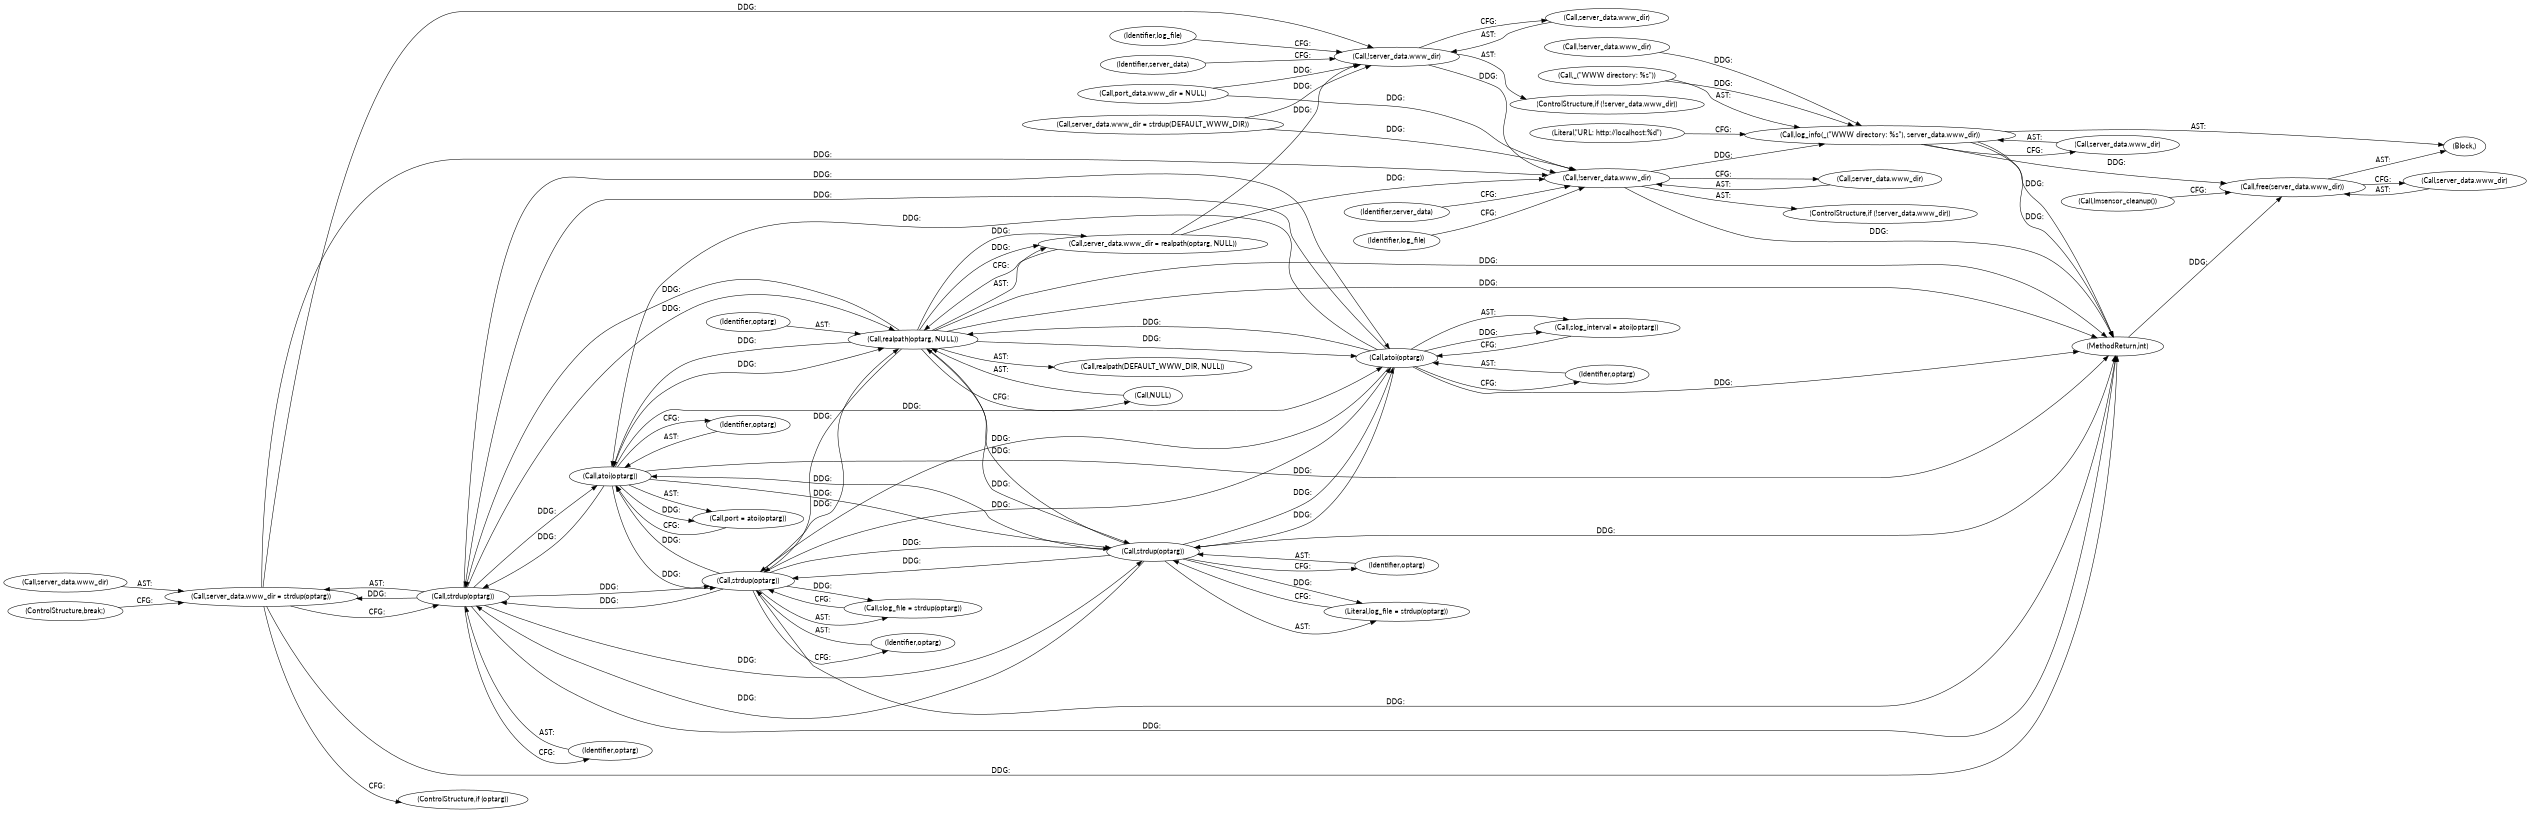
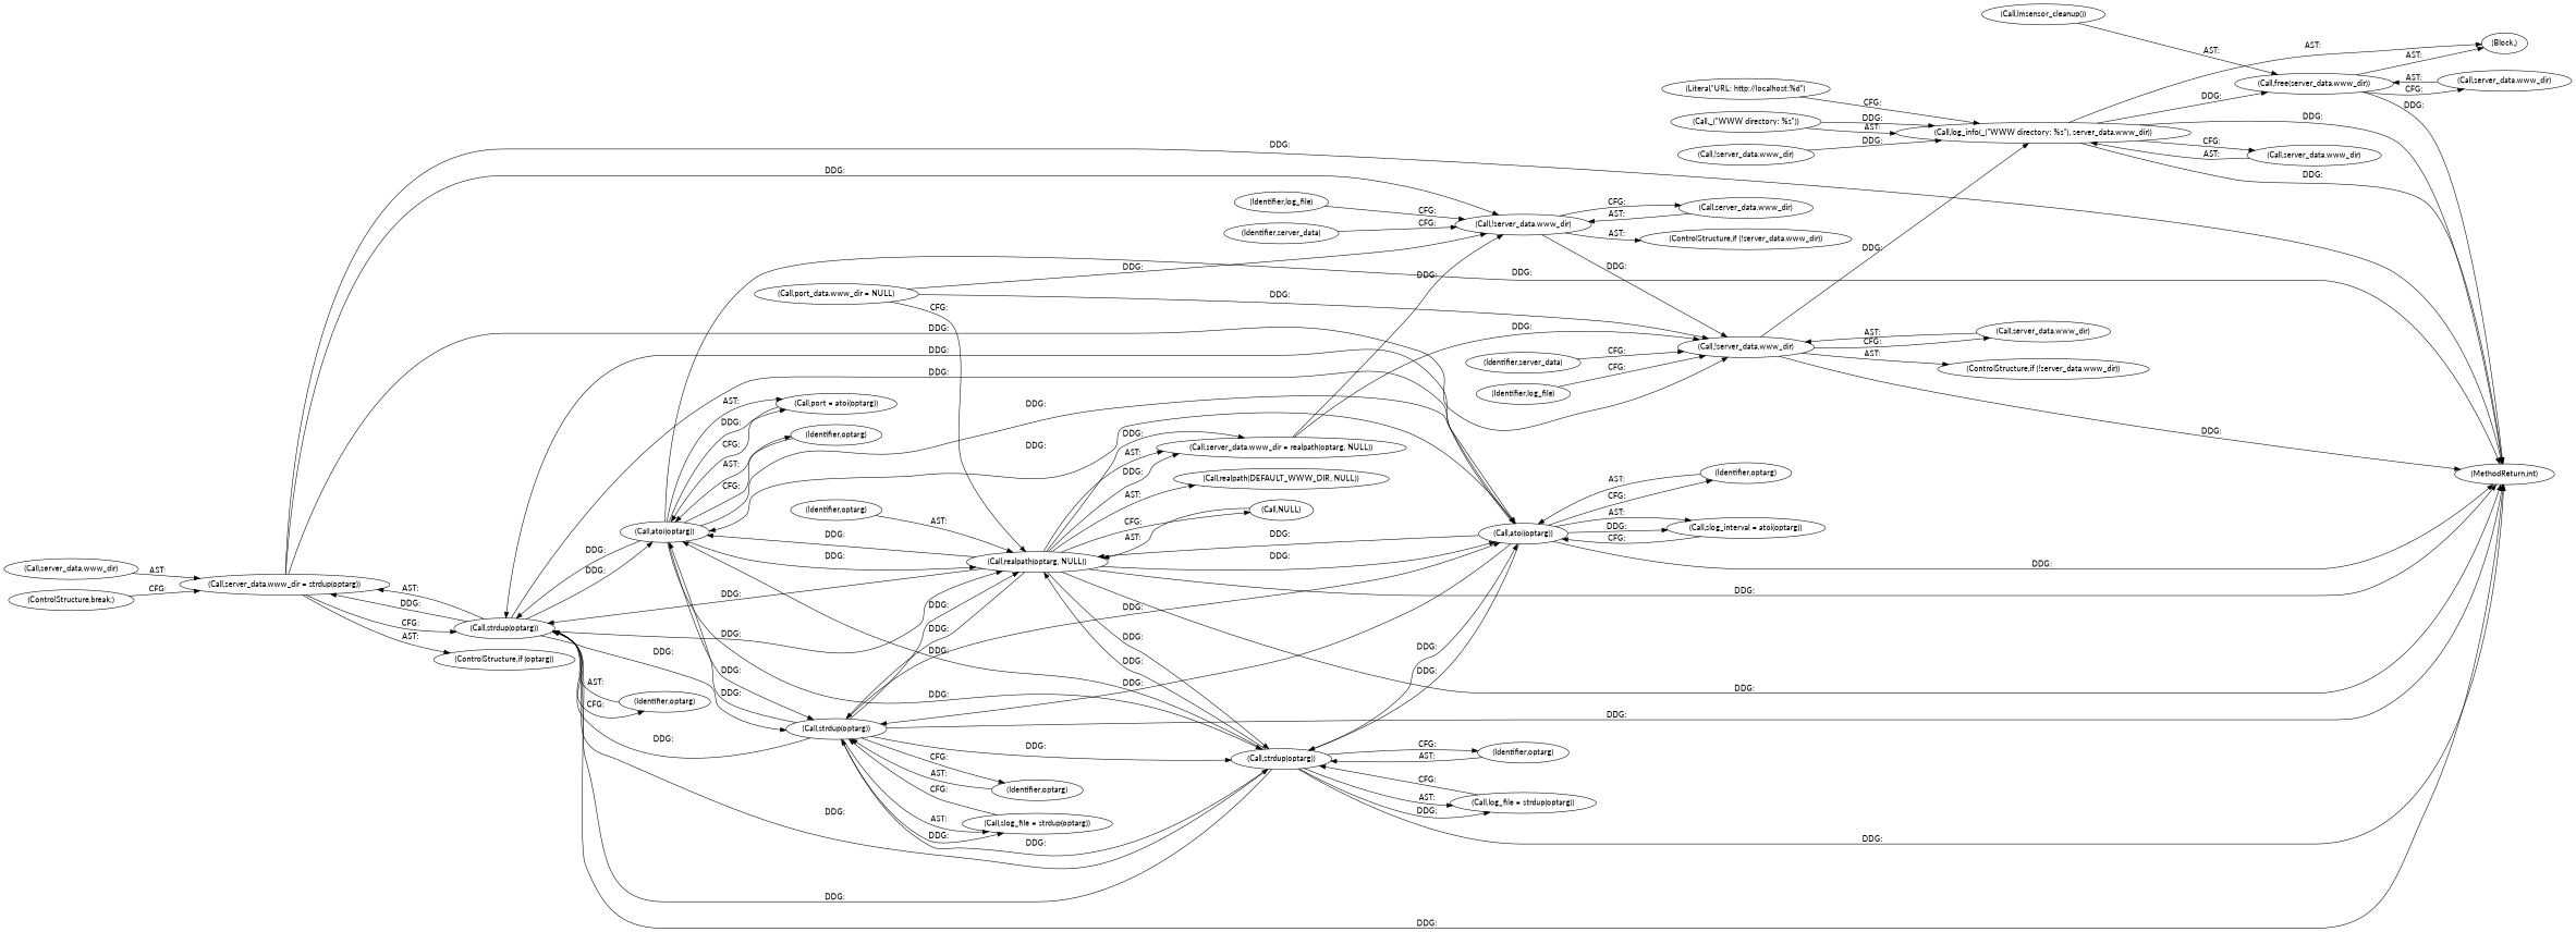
  digraph {
    fontname=Lato
    rankdir=LR
    node [fontname=Lato]
    edge [fontname=Lato]
    n1 [label="(Call,server_data.www_dir = strdup(optarg))"]
    n2 [label="(Call,strdup(optarg))"]
    n3 [label="(Call,!server_data.www_dir)"]
    n4 [label="(Call,!server_data.www_dir)"]
    n5 [label="(MethodReturn,int)"]
    n6 [label="(ControlStructure,if (optarg))"]
    n7 [label="(Call,atoi(optarg))"]
    n8 [label="(Call,strdup(optarg))"]
    n9 [label="(Call,realpath(optarg, NULL))"]
    n10 [label="(Call,strdup(optarg))"]
    n11 [label="(Call,atoi(optarg))"]
    n12 [label="(Identifier,optarg)"]
    n13 [label="(ControlStructure,if (!server_data.www_dir))"]
    n14 [label="(Call,server_data.www_dir)"]
    n15 [label="(Call,log_info(_(\"WWW directory: %s\"), server_data.www_dir))"]
    n16 [label="(Call,server_data.www_dir)"]
    n17 [label="(ControlStructure,if (!server_data.www_dir))"]
    n18 [label="(Call,port = atoi(optarg))"]
    n19 [label="(Identifier,optarg)"]
    n20 [label="(Identifier,optarg)"]
    n21 [label="(Call,slog_file = strdup(optarg))"]
    n22 [label="(Call,server_data.www_dir = realpath(optarg, NULL))"]
    n23 [label="(Call,NULL)"]
    n24 [label="(Call,realpath(DEFAULT_WWW_DIR, NULL))"]
-   n25 [label="(Literal,log_file = strdup(optarg))"]
+   n25 [label="(Call,log_file = strdup(optarg))"]
    n26 [label="(Identifier,optarg)"]
    n27 [label="(Call,slog_interval = atoi(optarg))"]
    n28 [label="(Identifier,optarg)"]
    n29 [label="(Call,free(server_data.www_dir))"]
    n30 [label="(Block,)"]
    n31 [label="(Call,server_data.www_dir)"]
    n32 [label="(Call,server_data.www_dir)"]
    n33 [label="(Identifier,log_file)"]
    n34 [label="(Call,server_data.www_dir)"]
    n35 [label="(Identifier,log_file)"]
    n36 [label="(Identifier,server_data)"]
    n37 [label="(Call,_(\"WWW directory: %s\"))"]
    n38 [label="(Call,lmsensor_cleanup())"]
    n39 [label="(Identifier,server_data)"]
    n40 [label="(ControlStructure,break;)"]
    n41 [label="(Call,!server_data.www_dir)"]
-   n42 [label="(Call,server_data.www_dir = strdup(DEFAULT_WWW_DIR))"]
    n43 [label="(Call,port_data.www_dir = NULL)"]
    n44 [label="(Identifier,optarg)"]
    n45 [label="(Literal,\"URL: http://localhost:%d\")"]
    n1 -> n2 [label="CFG: "]
    n1 -> n3 [label="DDG: "]
    n1 -> n4 [label="DDG: "]
    n1 -> n5 [label="DDG: "]
-   n1 -> n6 [label="CFG: "]
+   n1 -> n6 [label="AST: "]
    n2 -> n1 [label="AST: "]
    n2 -> n1 [label="DDG: "]
    n2 -> n5 [label="DDG: "]
    n2 -> n7 [label="DDG: "]
    n2 -> n8 [label="DDG: "]
    n2 -> n9 [label="DDG: "]
    n2 -> n10 [label="DDG: "]
    n2 -> n11 [label="DDG: "]
    n2 -> n12 [label="CFG: "]
    n3 -> n4 [label="DDG: "]
    n3 -> n13 [label="AST: "]
    n3 -> n14 [label="CFG: "]
    n4 -> n5 [label="DDG: "]
    n4 -> n15 [label="DDG: "]
    n4 -> n16 [label="CFG: "]
    n4 -> n17 [label="AST: "]
    n7 -> n2 [label="DDG: "]
    n7 -> n5 [label="DDG: "]
    n7 -> n8 [label="DDG: "]
    n7 -> n9 [label="DDG: "]
    n7 -> n10 [label="DDG: "]
    n7 -> n11 [label="DDG: "]
    n7 -> n18 [label="AST: "]
    n7 -> n18 [label="DDG: "]
    n7 -> n19 [label="CFG: "]
    n8 -> n2 [label="DDG: "]
    n8 -> n5 [label="DDG: "]
    n8 -> n7 [label="DDG: "]
    n8 -> n9 [label="DDG: "]
    n8 -> n10 [label="DDG: "]
    n8 -> n11 [label="DDG: "]
    n8 -> n20 [label="CFG: "]
    n8 -> n21 [label="AST: "]
    n8 -> n21 [label="DDG: "]
    n9 -> n2 [label="DDG: "]
    n9 -> n5 [label="DDG: "]
    n9 -> n5 [label="DDG: "]
    n9 -> n7 [label="DDG: "]
    n9 -> n8 [label="DDG: "]
    n9 -> n10 [label="DDG: "]
    n9 -> n11 [label="DDG: "]
    n9 -> n22 [label="AST: "]
    n9 -> n22 [label="DDG: "]
    n9 -> n22 [label="DDG: "]
    n9 -> n23 [label="CFG: "]
    n9 -> n24 [label="AST: "]
    n10 -> n2 [label="DDG: "]
    n10 -> n5 [label="DDG: "]
    n10 -> n7 [label="DDG: "]
    n10 -> n8 [label="DDG: "]
    n10 -> n9 [label="DDG: "]
    n10 -> n11 [label="DDG: "]
    n10 -> n25 [label="AST: "]
    n10 -> n25 [label="DDG: "]
    n10 -> n26 [label="CFG: "]
    n11 -> n2 [label="DDG: "]
    n11 -> n5 [label="DDG: "]
    n11 -> n7 [label="DDG: "]
    n11 -> n8 [label="DDG: "]
    n11 -> n9 [label="DDG: "]
    n11 -> n10 [label="DDG: "]
    n11 -> n27 [label="AST: "]
    n11 -> n27 [label="DDG: "]
    n11 -> n28 [label="CFG: "]
    n12 -> n2 [label="AST: "]
    n14 -> n3 [label="AST: "]
    n15 -> n5 [label="DDG: "]
    n15 -> n5 [label="DDG: "]
    n15 -> n29 [label="DDG: "]
    n15 -> n30 [label="AST: "]
    n15 -> n31 [label="CFG: "]
    n16 -> n4 [label="AST: "]
    n18 -> n7 [label="CFG: "]
    n19 -> n7 [label="AST: "]
    n20 -> n8 [label="AST: "]
    n21 -> n8 [label="CFG: "]
    n22 -> n3 [label="DDG: "]
    n22 -> n4 [label="DDG: "]
-   n22 -> n9 [label="CFG: "]
+   n43 -> n9 [label="CFG: "]
    n23 -> n9 [label="AST: "]
    n25 -> n10 [label="CFG: "]
    n26 -> n10 [label="AST: "]
    n27 -> n11 [label="CFG: "]
    n28 -> n11 [label="AST: "]
-   n5 -> n29 [label="DDG: "]
+   n29 -> n5 [label="DDG: "]
    n29 -> n30 [label="AST: "]
    n29 -> n32 [label="CFG: "]
    n31 -> n15 [label="AST: "]
    n32 -> n29 [label="AST: "]
    n33 -> n3 [label="CFG: "]
    n34 -> n1 [label="AST: "]
    n35 -> n4 [label="CFG: "]
    n36 -> n3 [label="CFG: "]
    n37 -> n15 [label="AST: "]
    n37 -> n15 [label="DDG: "]
-   n38 -> n29 [label="CFG: "]
+   n38 -> n29 [label="AST: "]
    n39 -> n4 [label="CFG: "]
    n40 -> n1 [label="CFG: "]
    n41 -> n15 [label="DDG: "]
-   n42 -> n3 [label="DDG: "]
-   n42 -> n4 [label="DDG: "]
    n43 -> n3 [label="DDG: "]
    n43 -> n4 [label="DDG: "]
    n44 -> n9 [label="AST: "]
    n45 -> n15 [label="CFG: "]
  }
